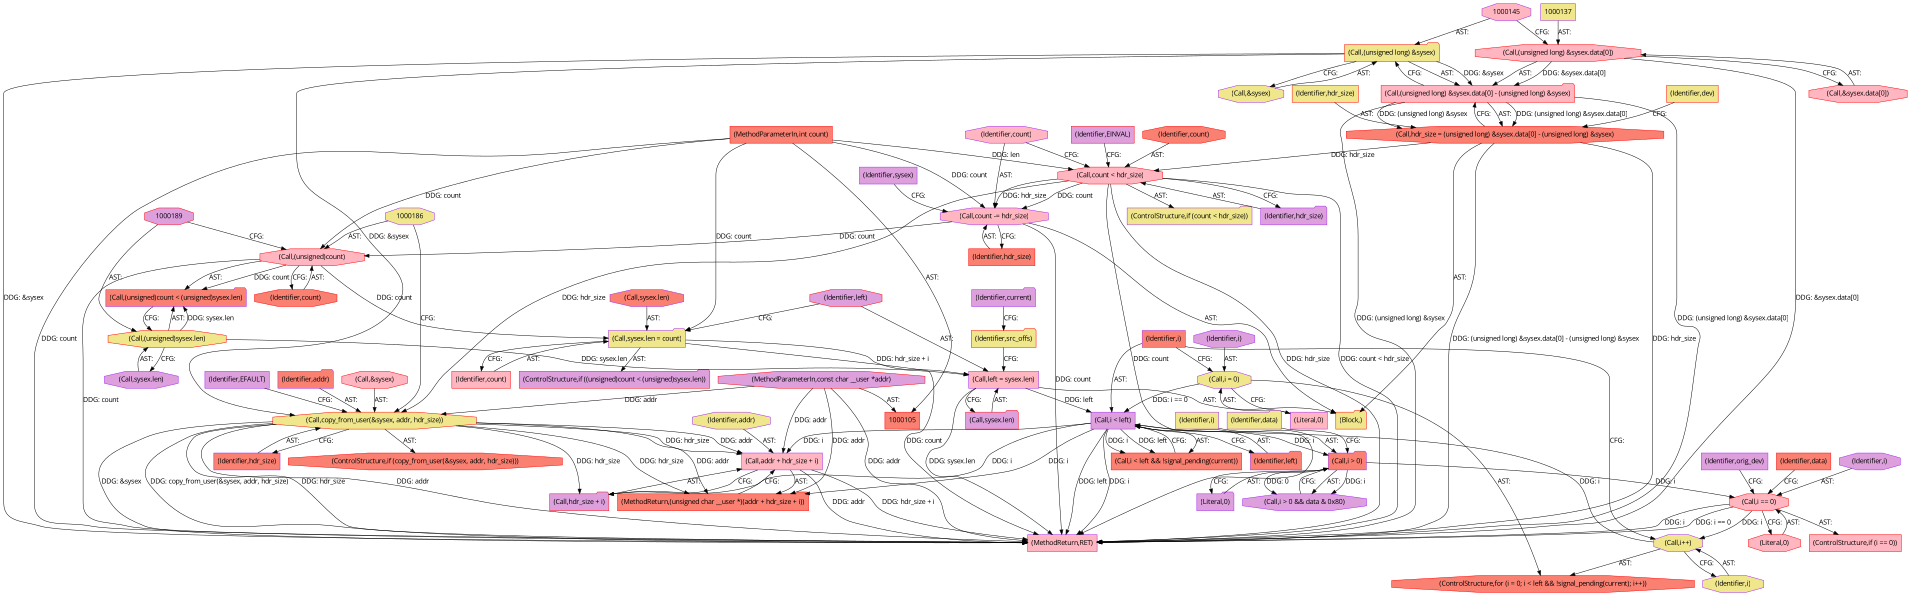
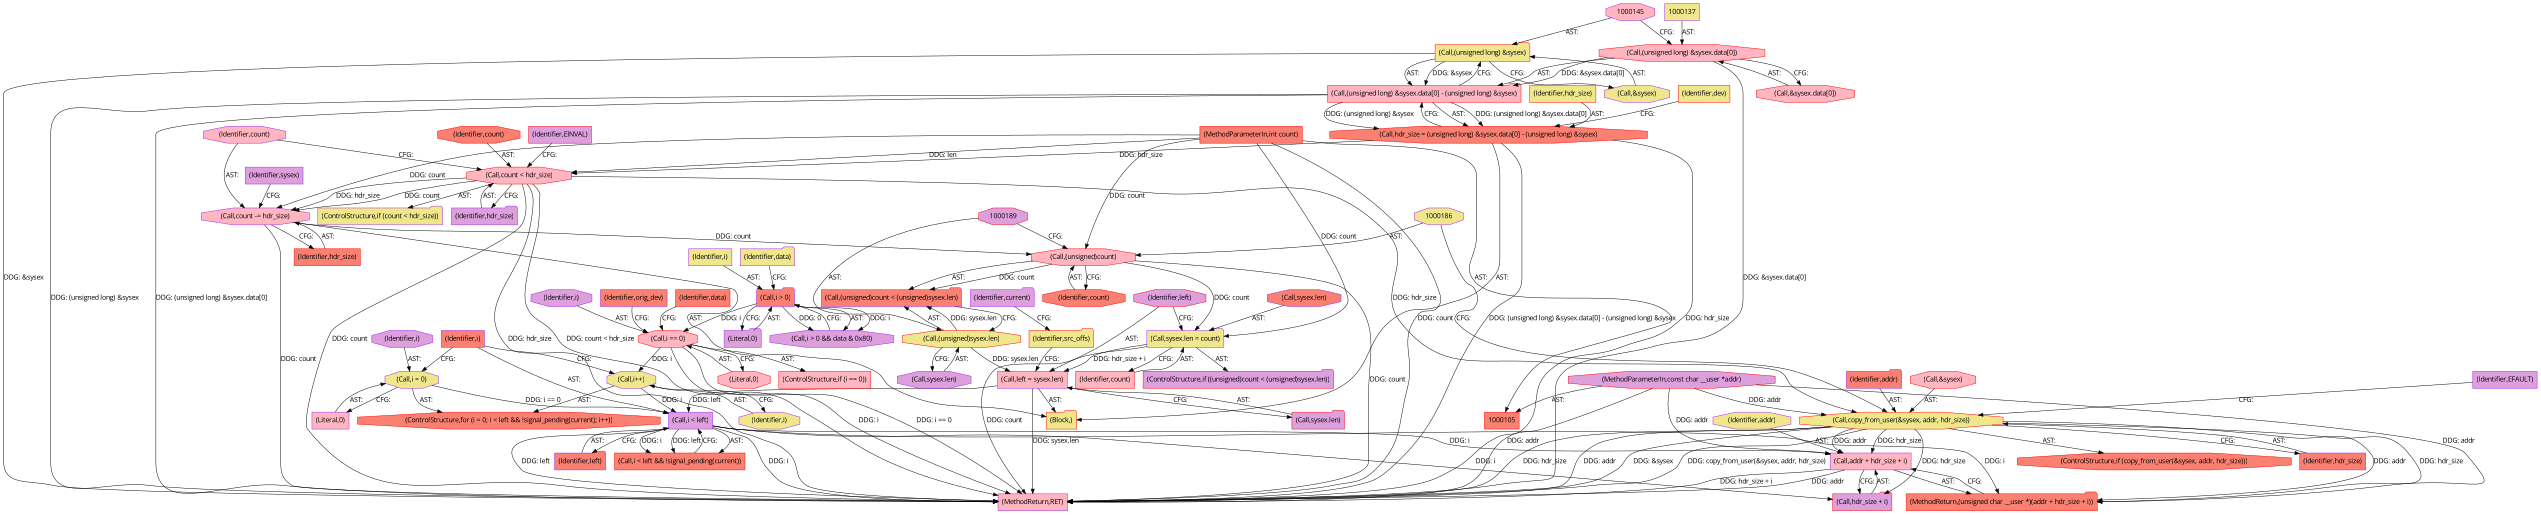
  digraph {
    fontname="Open Sans"
    node [color=purple fillcolor=plum fontname="Open Sans" shape=octagon style=filled]
    edge [fontname="Open Sans"]
    n1 [fillcolor=lightpink label="(Call,addr + hdr_size + i)" shape=box]
    n2 [color=red label="(Call,hdr_size + i)" shape=folder]
    n3 [fillcolor=lightpink label="(MethodReturn,RET)" shape=box]
    n4 [color=red fillcolor=salmon label="(MethodReturn,(unsigned char __user *)(addr + hdr_size + i))" shape=folder]
    n5 [color=red fillcolor=khaki label="(Call,copy_from_user(&sysex, addr, hdr_size))"]
    n6 [color=red fillcolor=salmon label="(ControlStructure,if (copy_from_user(&sysex, addr, hdr_size)))"]
    n7 [fillcolor=salmon label="(Identifier,hdr_size)" shape=box]
    n8 [color=red fillcolor=khaki label="(Call,(unsigned long) &sysex)" shape=folder]
    n9 [color=red fillcolor=lightpink label="(Call,(unsigned long) &sysex.data[0] - (unsigned long) &sysex)" shape=folder]
    n10 [fillcolor=khaki label="(Call,&sysex)"]
    n11 [color=red fillcolor=salmon label="(Call,hdr_size = (unsigned long) &sysex.data[0] - (unsigned long) &sysex)"]
    n12 [color=red label="(MethodParameterIn,const char __user *addr)"]
    1000105 [color=red fillcolor=salmon shape=box]
    n14 [color=red fillcolor=lightpink label="(Call,count < hdr_size)"]
    n15 [fillcolor=lightpink label="(Call,count -= hdr_size)"]
    n16 [label="(Identifier,hdr_size)" shape=folder]
    n17 [fillcolor=khaki label="(ControlStructure,if (count < hdr_size))" shape=folder]
    n18 [color=red fillcolor=lightpink label="(Call,(unsigned)count)"]
    n19 [color=red fillcolor=khaki label="(Block,)" shape=folder]
    n20 [color=red fillcolor=salmon label="(Identifier,hdr_size)" shape=box]
    n21 [color=red fillcolor=salmon label="(MethodParameterIn,int count)" shape=box]
    n22 [fillcolor=khaki label="(Call,sysex.len = count)" shape=folder]
    n23 [fillcolor=lightpink label="(Call,left = sysex.len)" shape=box]
    n24 [color=red label="(ControlStructure,if ((unsigned)count < (unsigned)sysex.len))" shape=folder]
    n25 [color=red fillcolor=lightpink label="(Identifier,count)" shape=box]
    n26 [fillcolor=salmon label="(Call,(unsigned)count < (unsigned)sysex.len)" shape=folder]
    n27 [color=red fillcolor=salmon label="(Identifier,count)"]
    n28 [color=red fillcolor=lightpink label="(Call,(unsigned long) &sysex.data[0])"]
    n29 [color=red fillcolor=lightpink label="(Call,&sysex.data[0])"]
    n30 [label="(Call,i < left)" shape=box]
    n31 [fillcolor=salmon label="(Call,i > 0)" shape=folder]
    n32 [color=red fillcolor=salmon label="(Call,i < left && !signal_pending(current))" shape=box]
    n33 [fillcolor=salmon label="(Identifier,left)" shape=folder]
    n34 [color=red fillcolor=lightpink label="(Call,i == 0)"]
    n35 [label="(Call,i > 0 && data & 0x80)"]
    n36 [label="(Literal,0)" shape=folder]
    n37 [fillcolor=khaki label="(Call,i++)"]
    n38 [color=red fillcolor=salmon label="(ControlStructure,for (i = 0; i < left && !signal_pending(current); i++))"]
    n39 [fillcolor=khaki label="(Identifier,i)"]
    n40 [color=red fillcolor=lightpink label="(Literal,0)"]
    n41 [color=red fillcolor=lightpink label="(ControlStructure,if (i == 0))" shape=box]
    n42 [fillcolor=khaki label="(Call,i = 0)"]
    n43 [fillcolor=lightpink label="(Literal,0)" shape=box]
    n44 [color=red label="(Call,sysex.len)" shape=folder]
    n45 [color=red fillcolor=khaki label="(Call,(unsigned)sysex.len)"]
    n46 [label="(Call,sysex.len)"]
    n47 [label="(Identifier,i)"]
    n48 [color=red fillcolor=lightpink label="(Call,&sysex)"]
    n49 [color=red fillcolor=salmon label="(Identifier,count)"]
    n50 [label="(Identifier,current)" shape=folder]
    n51 [color=red fillcolor=khaki label="(Identifier,src_offs)" shape=folder]
    n52 [label="(Identifier,sysex)" shape=box]
    n53 [label="(Identifier,i)"]
    n54 [fillcolor=salmon label="(Call,sysex.len)"]
    n55 [color=red fillcolor=khaki label="(Identifier,hdr_size)" shape=box]
    n56 [fillcolor=khaki label="(Identifier,data)" shape=folder]
    n57 [fillcolor=salmon label="(Identifier,i)" shape=box]
    n58 [label="(Identifier,EFAULT)" shape=box]
-   n59 [label="(Identifier,orig_dev)" shape=box]
+   n59 [fillcolor=salmon label="(Identifier,orig_dev)" shape=box]
    n60 [fillcolor=khaki label="(Identifier,i)" shape=box]
    n61 [color=red label="(Identifier,EINVAL)" shape=box]
    n62 [fillcolor=salmon label="(Identifier,addr)" shape=folder]
    n63 [color=red label="(Identifier,left)"]
    n64 [color=red fillcolor=khaki label="(Identifier,dev)" shape=box]
    n65 [color=red fillcolor=salmon label="(Identifier,data)" shape=box]
    n66 [fillcolor=khaki label="(Identifier,addr)"]
    n67 [fillcolor=lightpink label="(Identifier,count)"]
    1000186 [fillcolor=khaki]
    1000145 [fillcolor=lightpink]
    1000137 [fillcolor=khaki shape=box]
    1000189 [color=red]
    n1 -> n2 [label="CFG: "]
    n1 -> n3 [label="DDG: addr"]
    n1 -> n3 [label="DDG: hdr_size + i"]
    n1 -> n4 [label="AST: "]
    n2 -> n1 [label="AST: "]
    n4 -> n1 [label="CFG: "]
    n5 -> n1 [label="DDG: addr"]
    n5 -> n1 [label="DDG: hdr_size"]
    n5 -> n2 [label="DDG: hdr_size"]
    n5 -> n3 [label="DDG: hdr_size"]
    n5 -> n3 [label="DDG: addr"]
    n5 -> n3 [label="DDG: &sysex"]
    n5 -> n3 [label="DDG: copy_from_user(&sysex, addr, hdr_size)"]
    n5 -> n4 [label="DDG: addr"]
    n5 -> n4 [label="DDG: hdr_size"]
    n5 -> n6 [label="AST: "]
    n5 -> n7 [label="CFG: "]
    n7 -> n5 [label="AST: "]
    n8 -> n3 [label="DDG: &sysex"]
-   n8 -> n5 [label="DDG: &sysex"]
    n8 -> n9 [label="AST: "]
    n8 -> n9 [label="DDG: &sysex"]
    n8 -> n10 [label="CFG: "]
    n9 -> n3 [label="DDG: (unsigned long) &sysex"]
    n9 -> n3 [label="DDG: (unsigned long) &sysex.data[0]"]
    n9 -> n8 [label="CFG: "]
    n9 -> n11 [label="AST: "]
    n9 -> n11 [label="DDG: (unsigned long) &sysex.data[0]"]
    n9 -> n11 [label="DDG: (unsigned long) &sysex"]
    n10 -> n8 [label="AST: "]
    n11 -> n3 [label="DDG: hdr_size"]
    n11 -> n3 [label="DDG: (unsigned long) &sysex.data[0] - (unsigned long) &sysex"]
    n11 -> n9 [label="CFG: "]
    n11 -> n14 [label="DDG: hdr_size"]
    n11 -> n19 [label="AST: "]
    n12 -> n1 [label="DDG: addr"]
    n12 -> n3 [label="DDG: addr"]
    n12 -> n4 [label="DDG: addr"]
    n12 -> n5 [label="DDG: addr"]
    n12 -> 1000105 [label="AST: "]
    n14 -> n3 [label="DDG: count"]
    n14 -> n3 [label="DDG: hdr_size"]
    n14 -> n3 [label="DDG: count < hdr_size"]
    n14 -> n5 [label="DDG: hdr_size"]
    n14 -> n15 [label="DDG: hdr_size"]
    n14 -> n15 [label="DDG: count"]
    n14 -> n16 [label="CFG: "]
    n14 -> n17 [label="AST: "]
    n15 -> n3 [label="DDG: count"]
    n15 -> n18 [label="DDG: count"]
    n15 -> n19 [label="AST: "]
    n15 -> n20 [label="CFG: "]
    n16 -> n14 [label="AST: "]
    n18 -> n3 [label="DDG: count"]
    n18 -> n22 [label="DDG: count"]
    n18 -> n26 [label="AST: "]
    n18 -> n26 [label="DDG: count"]
    n18 -> n27 [label="CFG: "]
    n20 -> n15 [label="AST: "]
    n21 -> n3 [label="DDG: count"]
    n21 -> 1000105 [label="AST: "]
    n21 -> n14 [label="DDG: len"]
    n21 -> n15 [label="DDG: count"]
    n21 -> n18 [label="DDG: count"]
    n21 -> n22 [label="DDG: count"]
    n22 -> n3 [label="DDG: count"]
    n22 -> n23 [label="DDG: hdr_size + i"]
    n22 -> n24 [label="AST: "]
    n22 -> n25 [label="CFG: "]
    n23 -> n3 [label="DDG: sysex.len"]
    n23 -> n19 [label="AST: "]
    n23 -> n30 [label="DDG: left"]
    n23 -> n44 [label="CFG: "]
    n25 -> n22 [label="AST: "]
    n26 -> n45 [label="CFG: "]
    n27 -> n18 [label="AST: "]
    n28 -> n3 [label="DDG: &sysex.data[0]"]
    n28 -> n9 [label="AST: "]
    n28 -> n9 [label="DDG: &sysex.data[0]"]
    n28 -> n29 [label="CFG: "]
    n29 -> n28 [label="AST: "]
    n30 -> n1 [label="DDG: i"]
    n30 -> n2 [label="DDG: i"]
    n30 -> n3 [label="DDG: i"]
    n30 -> n3 [label="DDG: left"]
    n30 -> n4 [label="DDG: i"]
-   n30 -> n31 [label="DDG: i"]
    n30 -> n32 [label="AST: "]
    n30 -> n32 [label="DDG: i"]
    n30 -> n32 [label="DDG: left"]
    n30 -> n33 [label="CFG: "]
    n31 -> n34 [label="DDG: i"]
    n31 -> n35 [label="AST: "]
    n31 -> n35 [label="DDG: i"]
    n31 -> n35 [label="DDG: 0"]
    n31 -> n36 [label="CFG: "]
    n32 -> n30 [label="CFG: "]
    n33 -> n30 [label="AST: "]
    n34 -> n3 [label="DDG: i == 0"]
    n34 -> n3 [label="DDG: i"]
    n34 -> n37 [label="DDG: i"]
    n34 -> n40 [label="CFG: "]
    n34 -> n41 [label="AST: "]
    n35 -> n31 [label="CFG: "]
    n36 -> n31 [label="AST: "]
    n37 -> n30 [label="DDG: i"]
    n37 -> n38 [label="AST: "]
    n37 -> n39 [label="CFG: "]
    n39 -> n37 [label="AST: "]
    n40 -> n34 [label="AST: "]
    n42 -> n30 [label="DDG: i == 0"]
    n42 -> n38 [label="AST: "]
    n42 -> n43 [label="CFG: "]
    n43 -> n42 [label="AST: "]
    n44 -> n23 [label="AST: "]
    n45 -> n23 [label="DDG: sysex.len"]
    n45 -> n26 [label="AST: "]
    n45 -> n26 [label="DDG: sysex.len"]
    n45 -> n46 [label="CFG: "]
    n46 -> n45 [label="AST: "]
    n47 -> n42 [label="AST: "]
    n48 -> n5 [label="AST: "]
    n49 -> n14 [label="AST: "]
    n50 -> n51 [label="CFG: "]
    n51 -> n23 [label="CFG: "]
    n52 -> n15 [label="CFG: "]
    n53 -> n34 [label="AST: "]
    n54 -> n22 [label="AST: "]
    n55 -> n11 [label="AST: "]
    n56 -> n31 [label="CFG: "]
    n57 -> n30 [label="AST: "]
    n57 -> n37 [label="CFG: "]
    n57 -> n42 [label="CFG: "]
    n58 -> n5 [label="CFG: "]
    n59 -> n34 [label="CFG: "]
    n60 -> n31 [label="AST: "]
    n61 -> n14 [label="CFG: "]
    n62 -> n5 [label="AST: "]
    n63 -> n22 [label="CFG: "]
    n63 -> n23 [label="AST: "]
    n64 -> n11 [label="CFG: "]
    n65 -> n34 [label="CFG: "]
    n66 -> n1 [label="AST: "]
    n67 -> n14 [label="CFG: "]
    n67 -> n15 [label="AST: "]
    1000186 -> n5 [label="CFG: "]
    1000186 -> n18 [label="AST: "]
    1000145 -> n8 [label="AST: "]
    1000145 -> n28 [label="CFG: "]
    1000137 -> n28 [label="AST: "]
    1000189 -> n18 [label="CFG: "]
    1000189 -> n45 [label="AST: "]
  }
